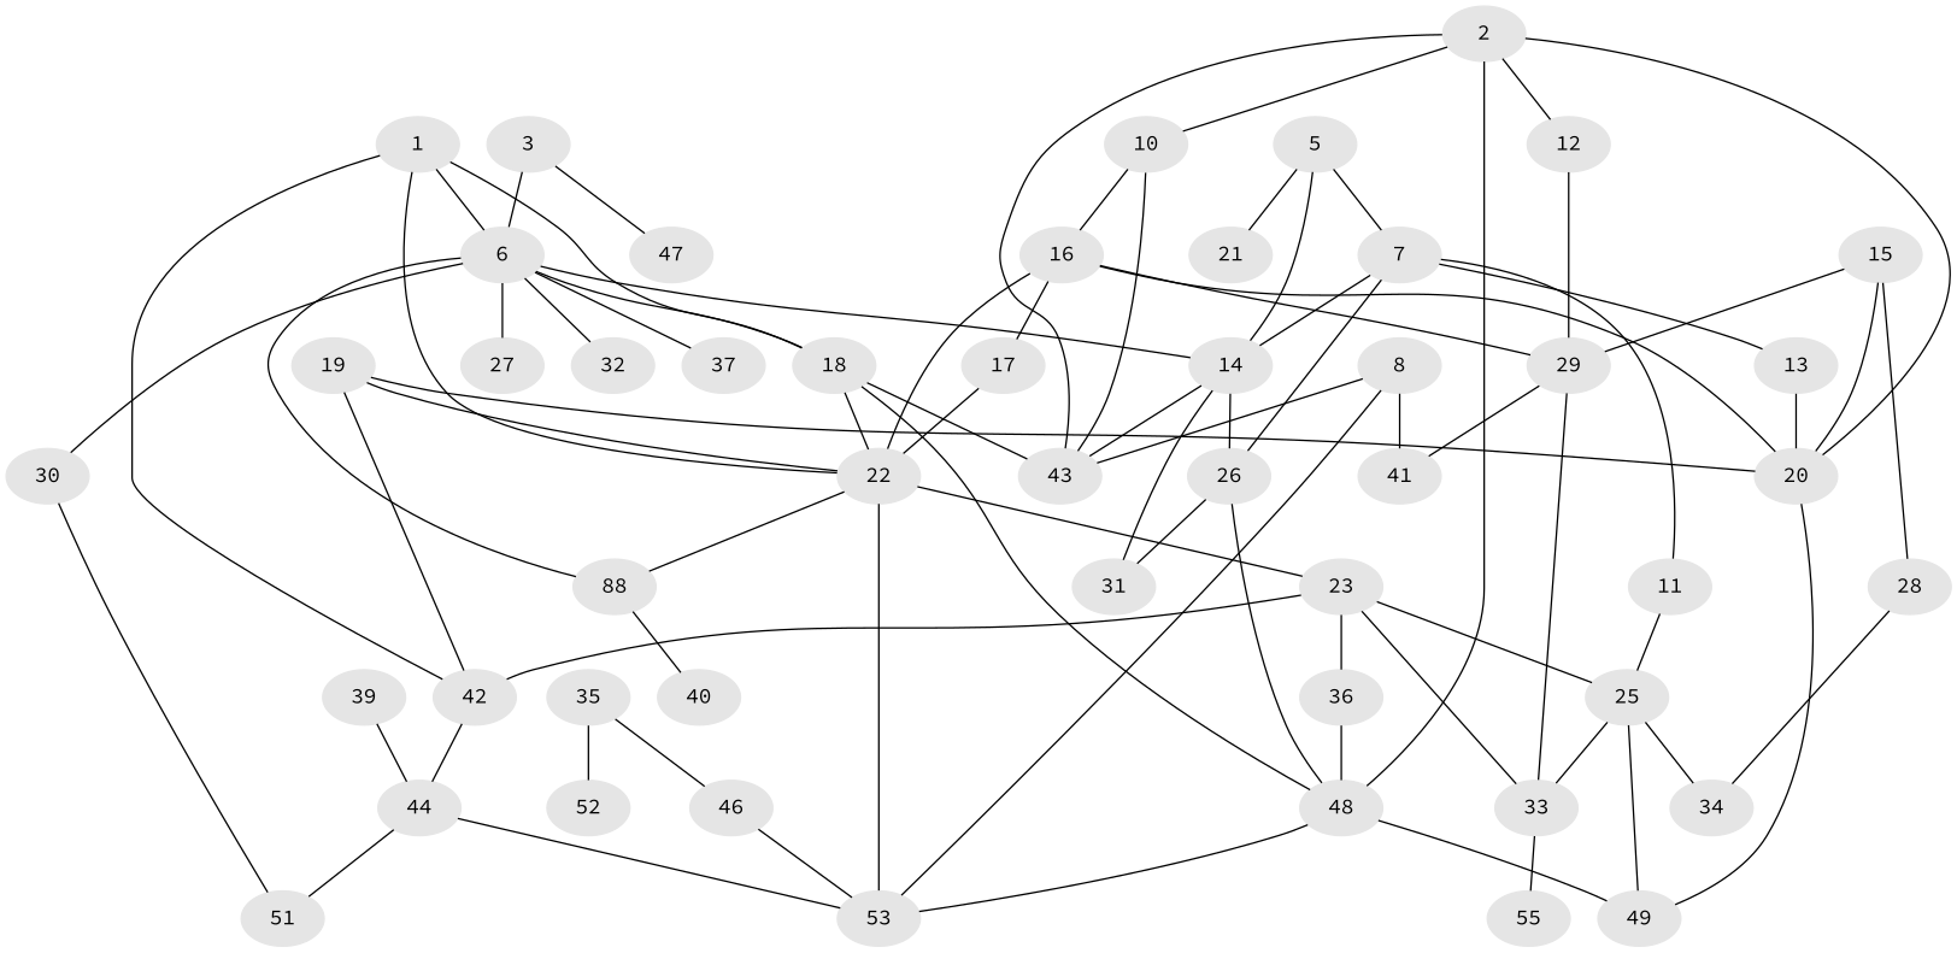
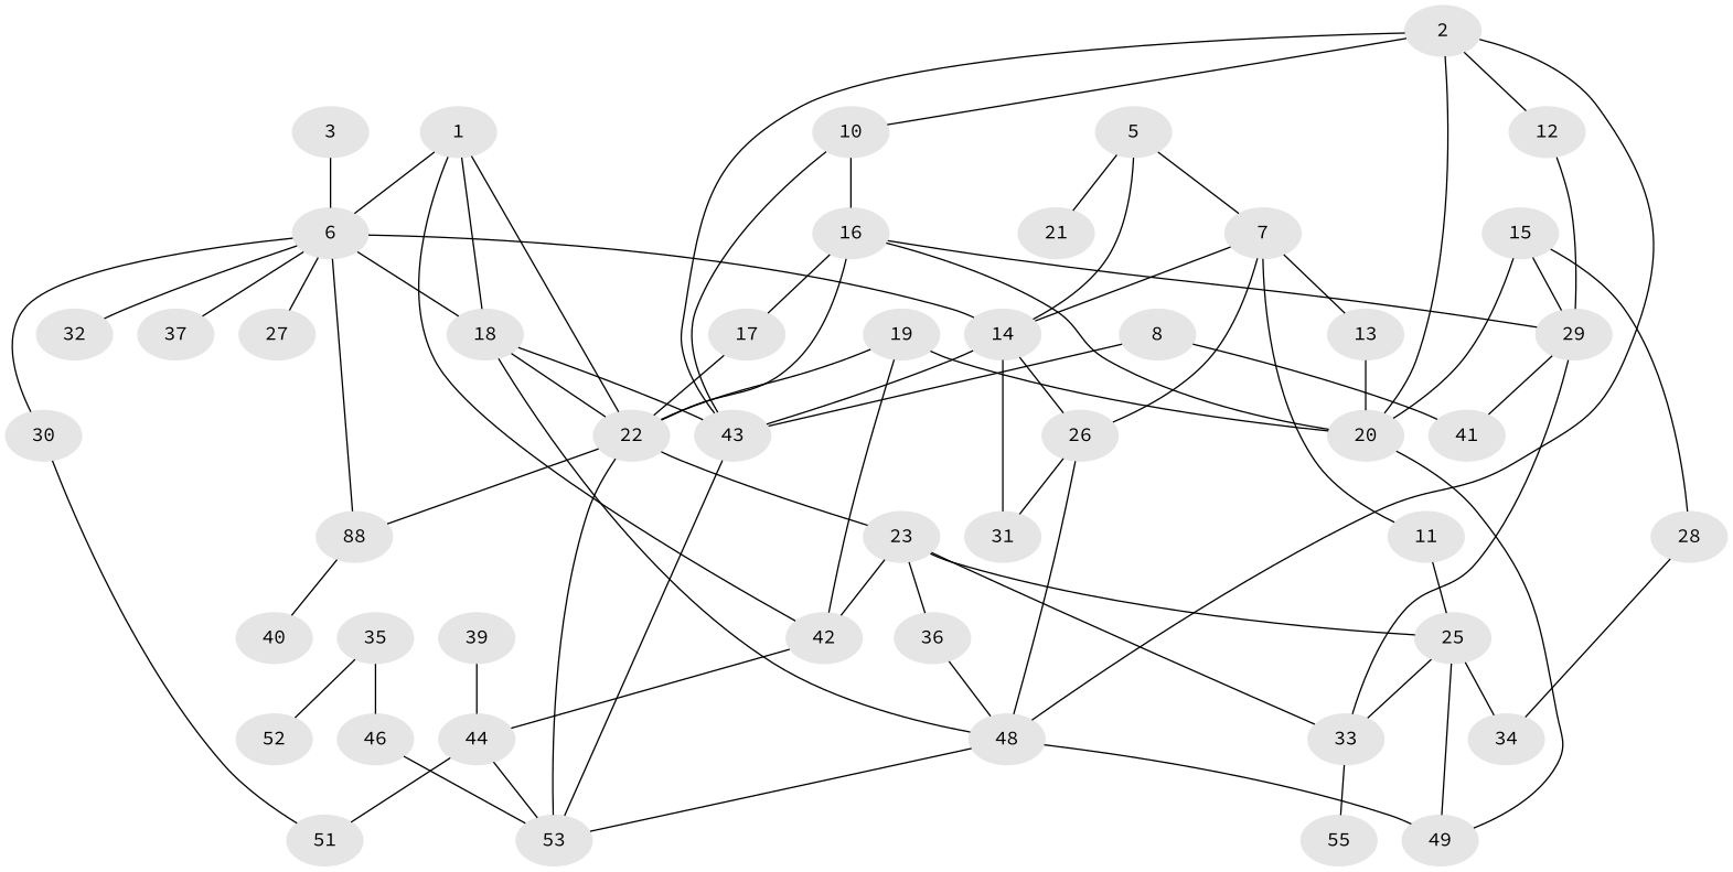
  graph {
    fontname="Source Code Pro"
    node [color=gray90 fontname="Source Code Pro" style=filled]
    edge [fontname="Source Code Pro" weight=1.0]
    1
    6
    18
    22
    42
    14
    27
    30
    32
    37
    n11 [label=88]
    43
    48
    23
    53
    44
    2
    10
    12
    20
    16
    29
    49
    3
-   47
    5
    7
    21
    11
    13
    26
    31
    51
    40
    25
    8
    41
    17
    33
    34
    15
    28
    19
    36
    55
    35
    46
    52
    39
    1 -- 6 [weight=2.0]
    1 -- 18
    1 -- 22 [weight=2.0]
    1 -- 42
    6 -- 18
    6 -- 14
    6 -- 27
    6 -- 30
    6 -- 32
    6 -- 37
    6 -- n11 [weight=2.0]
    18 -- 22
    18 -- 43
    18 -- 48
    22 -- n11
    22 -- 23
    22 -- 53
    42 -- 44
    14 -- 43
    14 -- 26
    14 -- 31
    30 -- 51
    n11 -- 40
-   8 -- 53
+   43 -- 53
    48 -- 53
    48 -- 49
    23 -- 42 [weight=2.0]
    23 -- 25
    23 -- 33
    23 -- 36
    44 -- 53
    44 -- 51
    2 -- 43
    2 -- 48
    2 -- 10
    2 -- 12
    2 -- 20
    10 -- 43
    10 -- 16
    12 -- 29
    20 -- 49
    16 -- 22
    16 -- 20
    16 -- 29
    16 -- 17
    29 -- 41
    29 -- 33
    3 -- 6 [weight=2.0]
-   3 -- 47
    5 -- 14
    5 -- 7
    5 -- 21
    7 -- 14
    7 -- 11
    7 -- 13 [weight=2.0]
    7 -- 26
    11 -- 25
    13 -- 20 [weight=3.0]
    26 -- 48
    26 -- 31
    25 -- 49
    25 -- 33
    25 -- 34
    8 -- 43
    8 -- 41
    17 -- 22 [weight=3.0]
    33 -- 55
    15 -- 20
    15 -- 29
    15 -- 28
    28 -- 34
    19 -- 22
    19 -- 42
    19 -- 20
    36 -- 48
    35 -- 46
    35 -- 52
    46 -- 53
    39 -- 44
  }
